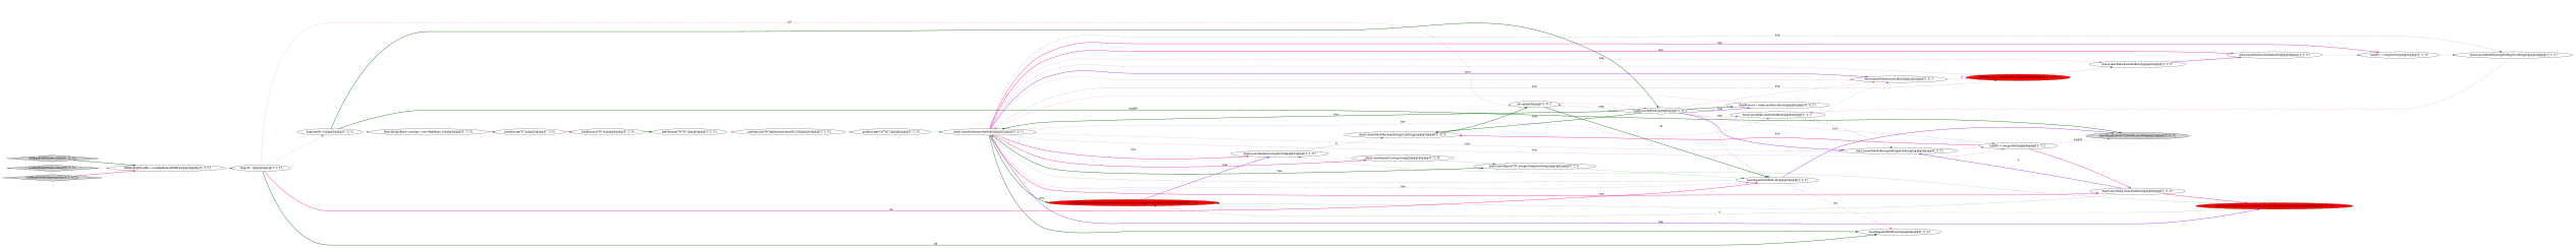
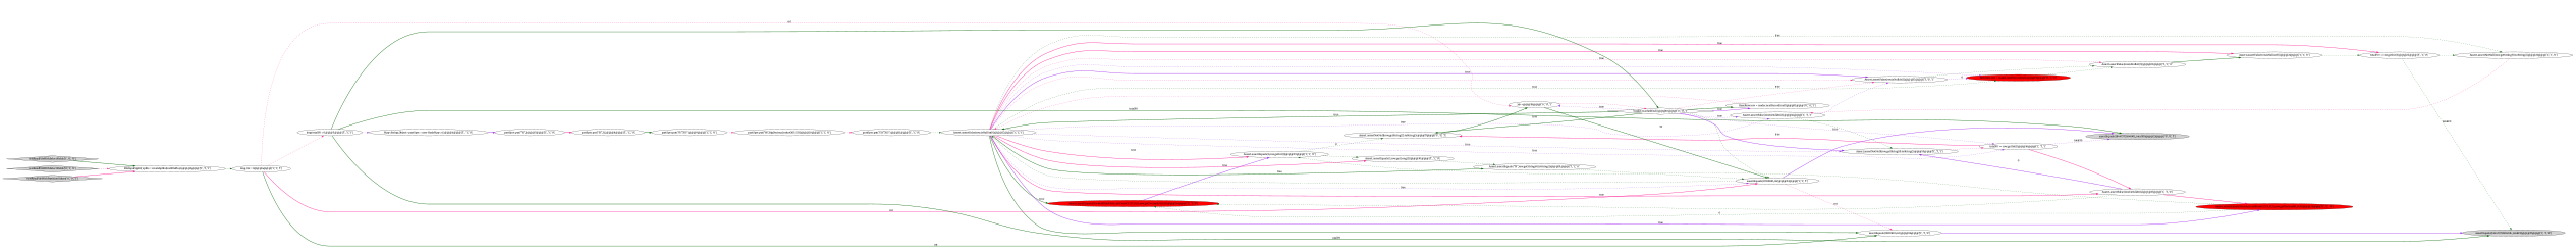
  digraph {
    fontname=Merriweather
    rankdir=LR
    node [fillcolor=white fontname=Merriweather shape=ellipse style=filled]
    edge [color=darkgreen fontname=Merriweather style=dashed]
    n1 [label="partSpec.put(\"f3\",3L)@@@8@@@['1', '1', '0']"]
    n2 [label="partSpec.put(\"f5\",\"f5\")@@@9@@@['1', '1', '0']"]
    n3 [label="partSpec.put(\"f8\",BigDecimal.valueOf(5.333))@@@10@@@['1', '1', '0']"]
    n4 [fillcolor=red label="Assert.assertEquals(DecimalDataUtils.castFrom(5.333,10,5),row.getDecimal(0,10,5))@@@28@@@['0', '1', '0']"]
    n5 [label="Assert.assertEquals(1,row.getInt(1))@@@29@@@['1', '1', '0']"]
    n6 [label="Assert.assertEquals(3,row.getLong(2))@@@30@@@['1', '1', '0']"]
    n7 [label="Assert.assertNotNull(row.getString(2).toString())@@@17@@@['0', '0', '1']"]
    n8 [label="Assert.assertFalse(row.isNullAt(0))@@@12@@@['1', '1', '1']"]
    n9 [fillcolor=red label="RowData row = reader.nextRecord(null)@@@19@@@['0', '1', '0']"]
    n10 [label="Assert.assertFalse(row.isNullAt(4))@@@27@@@['1', '1', '0']"]
    n11 [label="Assert.assertNotNull(row.getString(5).toString())@@@23@@@['1', '1', '0']"]
    n12 [label="assertEquals(1920800,cnt)@@@36@@@['1', '1', '0']"]
    n13 [label="totalF0 += row.getInt(3)@@@22@@@['1', '1', '0']"]
    n14 [label="Assert.assertFalse(row.isNullAt(1))@@@13@@@['1', '0', '1']"]
    n15 [label="Assert.assertFalse(row.isNullAt(3))@@@20@@@['1', '1', '0']"]
    n16 [label="Assert.assertEquals(\"f5\",row.getString(4).toString())@@@31@@@['1', '1', '0']"]
    n17 [label="totalF0 += row.getInt(1)@@@16@@@['1', '1', '1']"]
    n18 [label="Assert.assertFalse(row.isNullAt(5))@@@21@@@['1', '1', '0']"]
    n19 [label="assertEquals(1920800,cnt)@@@22@@@['1', '1', '1']"]
    n20 [label="Assert.assertNotNull(row.getString(0).toString())@@@15@@@['1', '1', '1']"]
    n21 [fillcolor=red label="Assert.assertEquals(Decimal.castFrom(5.333,10,5),row.getDecimal(0,10,5))@@@28@@@['1', '0', '0']"]
    n22 [label="Assert.assertFalse(row.isNullAt(2))@@@14@@@['1', '1', '1']"]
+   n23 [fillcolor=lightgray label="assertEquals(1844737280400L,totalF0)@@@37@@@['1', '1', '0']"]
    n24 [fillcolor=lightgray label="assertEquals(1844737280400L,totalF0)@@@23@@@['0', '0', '1']"]
    n25 [label="Map<String,Object> partSpec = new HashMap<>()@@@6@@@['1', '1', '0']"]
    n26 [label="partSpec.put(\"f1\",1)@@@7@@@['1', '1', '0']"]
    n27 [label="cnt++@@@18@@@['0', '0', '1']"]
    n28 [label="long cnt = 0@@@4@@@['1', '1', '1']"]
    n29 [label="long totalF0 = 0@@@5@@@['1', '1', '1']"]
    n30 [label="!reader.reachedEnd()@@@10@@@['0', '0', '1']" shape=diamond]
    n31 [label="FileInputSplit(( splits = createSplits(testFileFlat,4)@@@3@@@['1', '1', '1']"]
    n32 [label="partSpec.put(\"f13\",\"f13\")@@@11@@@['1', '1', '0']"]
    n33 [label="BaseRow row = reader.nextRecord(null)@@@11@@@['0', '0', '1']"]
    n34 [fillcolor=lightgray label="testReadFileWithSelectFields['1', '0', '0']" shape=diamond]
    n35 [fillcolor=lightgray label="testReadFileWithSelectFields['0', '1', '0']" shape=diamond]
    n36 [fillcolor=lightgray label="testReadFileWithPartitionValues['0', '0', '1']" shape=diamond]
    n1 -> n2 [style=bold]
    n2 -> n3 [color=deeppink]
    n3 -> n32 [color=deeppink]
    n4 -> n5 [color=purple style=bold]
+   n5 -> n6
    n5 -> n7 [label=0]
    n6 -> n16
    n7 -> n27 [style=bold]
    n8 -> n4 [label=true style=bold]
    n8 -> n5 [color=deeppink label=true style=bold]
    n8 -> n6 [color=deeppink label=true style=bold]
    n8 -> n9 [color=purple]
    n8 -> n9 [label=true]
    n8 -> n10 [color=deeppink label=true style=bold]
    n8 -> n11 [label=true]
    n8 -> n12 [style=bold]
    n8 -> n13 [color=deeppink label=true style=bold]
    n8 -> n14 [color=deeppink]
    n8 -> n14 [color=purple label=true style=bold]
    n8 -> n15 [color=deeppink label=true]
    n8 -> n16 [label=true style=bold]
    n8 -> n17 [color=purple label=true]
    n8 -> n18 [color=deeppink label=true style=bold]
    n8 -> n19 [color=purple label=true]
    n8 -> n20 [color=purple label=true]
    n8 -> n21 [color=purple label=true style=bold]
    n8 -> n22 [color=purple label=true]
    n9 -> n15
    n10 -> n4
    n10 -> n20 [color=purple label=0 style=bold]
    n10 -> n21 [color=deeppink style=bold]
    n11 -> n22 [color=deeppink]
+   n12 -> n23 [color=purple style=bold]
    n13 -> n11
+   n13 -> n23 [label=totalF0]
    n14 -> n9 [color=purple label=0]
-   n15 -> n18 [color=purple style=bold]
+   n14 -> n15
+   n15 -> n18 [style=bold]
    n16 -> n19
    n17 -> n7 [color=deeppink style=bold]
    n17 -> n10 [color=deeppink style=bold]
    n17 -> n24 [color=purple label=totalF0]
    n18 -> n13
    n19 -> n8
    n19 -> n12 [color=deeppink label=cnt]
    n19 -> n24 [color=purple style=bold]
    n20 -> n17 [color=deeppink]
    n21 -> n4 [label=0]
    n21 -> n5
    n22 -> n14 [color=purple]
    n22 -> n20
    n25 -> n26 [color=purple style=bold]
    n26 -> n1 [color=deeppink style=bold]
    n27 -> n19 [label=cnt style=bold]
    n27 -> n30 [color=deeppink]
    n28 -> n12 [label=cnt style=bold]
    n28 -> n19 [color=deeppink label=cnt style=bold]
    n28 -> n27 [color=deeppink label=cnt]
    n28 -> n29 [color=deeppink]
+   n29 -> n23 [label=totalF0 style=bold]
    n29 -> n24 [label=totalF0 style=bold]
    n29 -> n25 [color=purple]
    n29 -> n30 [style=bold]
    n30 -> n7 [label=true style=bold]
    n30 -> n8 [label=true style=bold]
    n30 -> n14 [color=deeppink label=true]
    n30 -> n17 [color=purple label=true]
    n30 -> n19
    n30 -> n20 [color=purple label=true style=bold]
    n30 -> n22 [color=purple label=true]
    n30 -> n27 [color=purple label=true]
    n30 -> n33 [color=purple label=true style=bold]
    n30 -> n33 [style=bold]
    n31 -> n28
    n32 -> n8
    n33 -> n8 [color=deeppink]
    n34 -> n31 [style=bold]
    n35 -> n31 [color=deeppink]
    n36 -> n31 [color=deeppink style=bold]
  }
